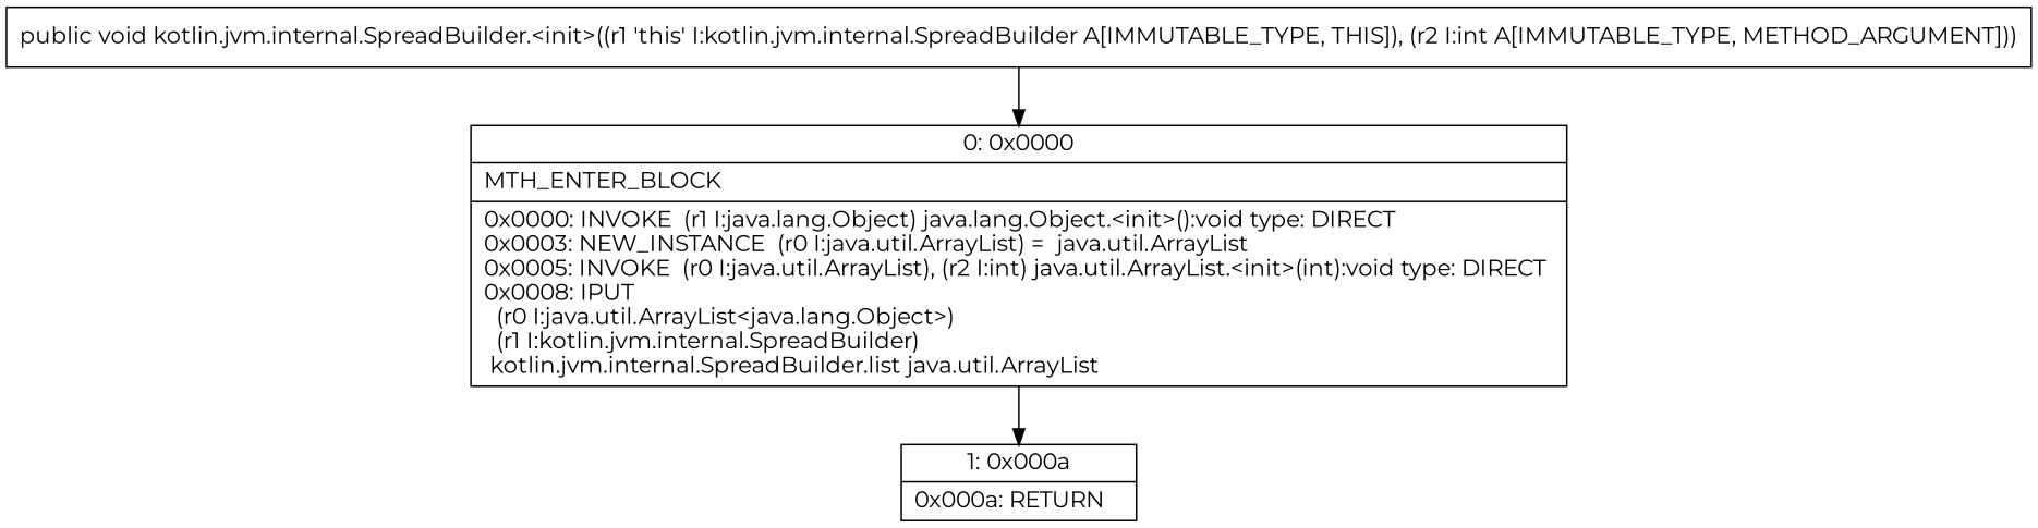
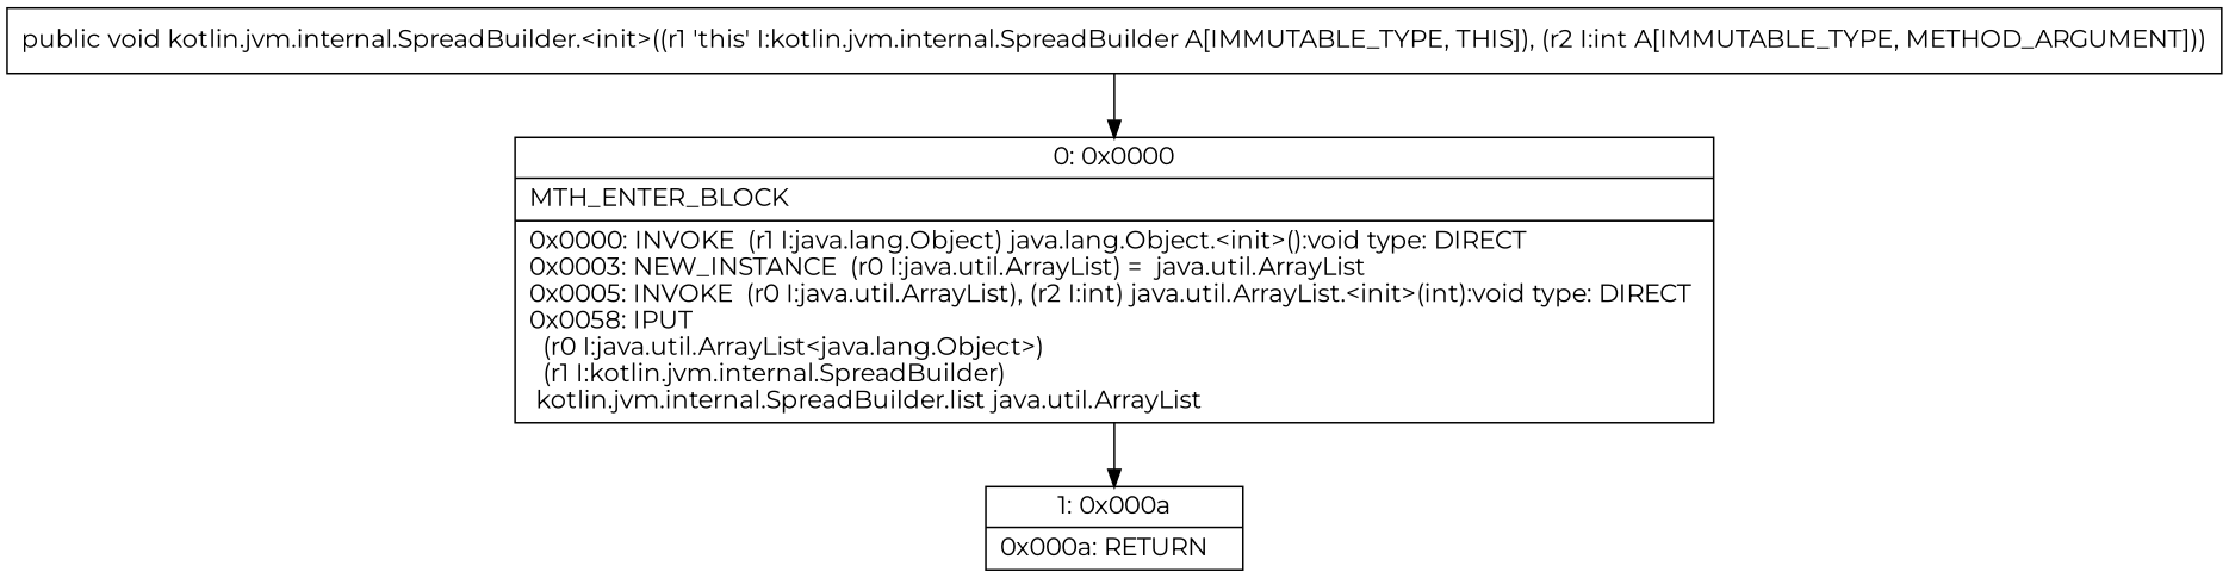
  digraph {
    fontname=Montserrat
    node [shape=record fontname=Montserrat]
    edge [fontname=Montserrat]
-   n1 [label="{0\:\ 0x0000|MTH_ENTER_BLOCK\l|0x0000: INVOKE  (r1 I:java.lang.Object) java.lang.Object.\<init\>():void type: DIRECT \l0x0003: NEW_INSTANCE  (r0 I:java.util.ArrayList) =  java.util.ArrayList \l0x0005: INVOKE  (r0 I:java.util.ArrayList), (r2 I:int) java.util.ArrayList.\<init\>(int):void type: DIRECT \l0x0008: IPUT  \l  (r0 I:java.util.ArrayList\<java.lang.Object\>)\l  (r1 I:kotlin.jvm.internal.SpreadBuilder)\l kotlin.jvm.internal.SpreadBuilder.list java.util.ArrayList \l}"]
+   n1 [label="{0\:\ 0x0000|MTH_ENTER_BLOCK\l|0x0000: INVOKE  (r1 I:java.lang.Object) java.lang.Object.\<init\>():void type: DIRECT \l0x0003: NEW_INSTANCE  (r0 I:java.util.ArrayList) =  java.util.ArrayList \l0x0005: INVOKE  (r0 I:java.util.ArrayList), (r2 I:int) java.util.ArrayList.\<init\>(int):void type: DIRECT \l0x0058: IPUT  \l  (r0 I:java.util.ArrayList\<java.lang.Object\>)\l  (r1 I:kotlin.jvm.internal.SpreadBuilder)\l kotlin.jvm.internal.SpreadBuilder.list java.util.ArrayList \l}"]
    n2 [label="{1\:\ 0x000a|0x000a: RETURN   \l}"]
    n3 [label="{public void kotlin.jvm.internal.SpreadBuilder.\<init\>((r1 'this' I:kotlin.jvm.internal.SpreadBuilder A[IMMUTABLE_TYPE, THIS]), (r2 I:int A[IMMUTABLE_TYPE, METHOD_ARGUMENT])) }"]
    n1 -> n2
    n3 -> n1
  }
